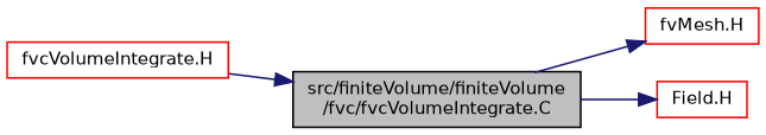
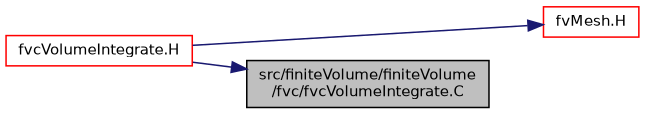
  digraph {
    rankdir=LR
    node [color=red fontname=Helvetica fontsize=10 shape=record]
    edge [color=midnightblue fontname=Helvetica fontsize=10 labelfontname=Helvetica labelfontsize=10 style=solid]
    n1 [color=black fillcolor=grey75 fontcolor=black height=0.2 label="src/finiteVolume/finiteVolume\l/fvc/fvcVolumeIntegrate.C" style=filled width=0.4]
    n2 [height=0.2 label="fvMesh.H" width=0.4]
-   n3 [height=0.2 label="Field.H" width=0.4]
    n4 [height=0.2 label="fvcVolumeIntegrate.H" width=0.4]
-   n1 -> n2
-   n1 -> n3
+   n4 -> n2
    n4 -> n1
  }
